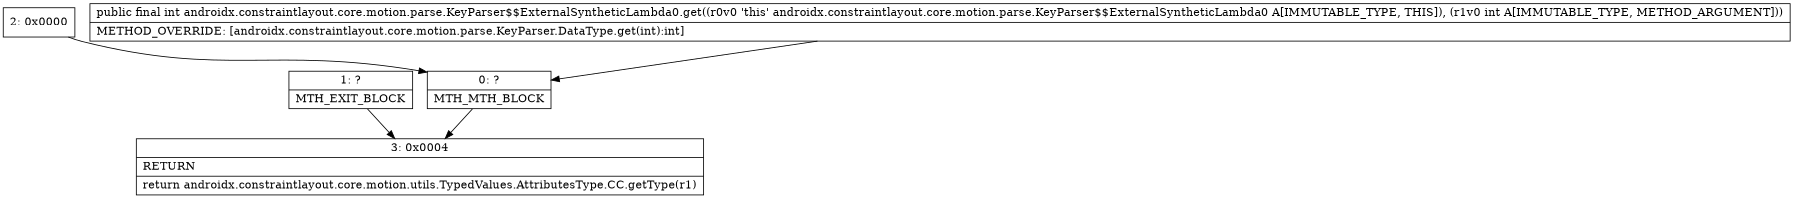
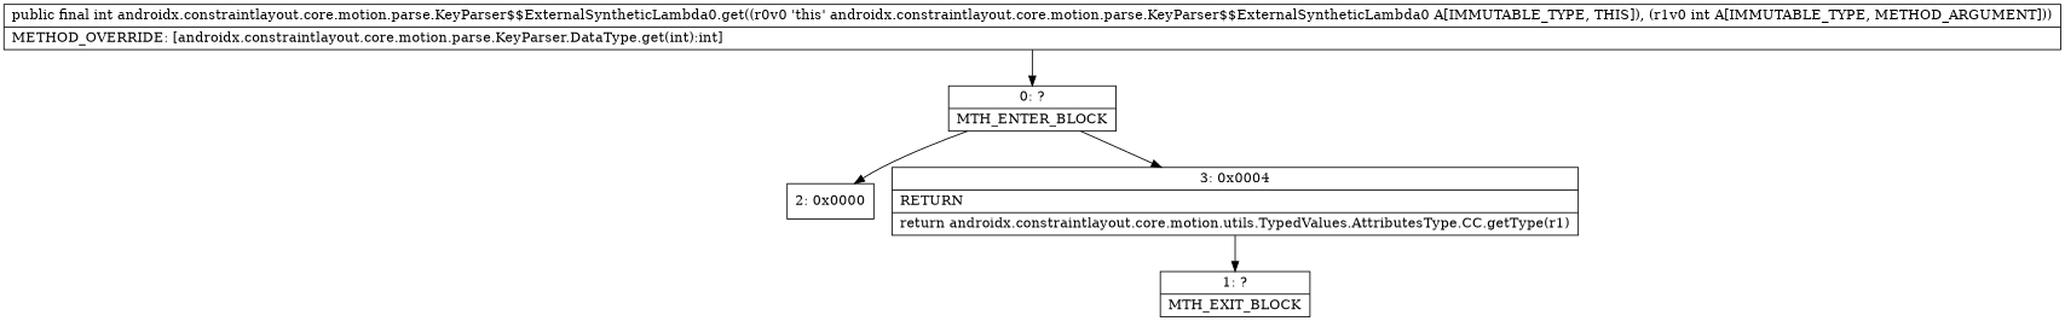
  digraph {
    node [shape=record]
-   n1 [label="{0\:\ ?|MTH_MTH_BLOCK\l}"]
+   n1 [label="{0\:\ ?|MTH_ENTER_BLOCK\l}"]
    n2 [label="{2\:\ 0x0000}"]
    n3 [label="{3\:\ 0x0004|RETURN\l|return androidx.constraintlayout.core.motion.utils.TypedValues.AttributesType.CC.getType(r1)\l}"]
    n4 [label="{1\:\ ?|MTH_EXIT_BLOCK\l}"]
    n5 [label="{public final int androidx.constraintlayout.core.motion.parse.KeyParser$$ExternalSyntheticLambda0.get((r0v0 'this' androidx.constraintlayout.core.motion.parse.KeyParser$$ExternalSyntheticLambda0 A[IMMUTABLE_TYPE, THIS]), (r1v0 int A[IMMUTABLE_TYPE, METHOD_ARGUMENT]))  | METHOD_OVERRIDE: [androidx.constraintlayout.core.motion.parse.KeyParser.DataType.get(int):int]\l}"]
-   n2 -> n1
+   n1 -> n2
    n1 -> n3
-   n4 -> n3
+   n3 -> n4
    n5 -> n1
  }
